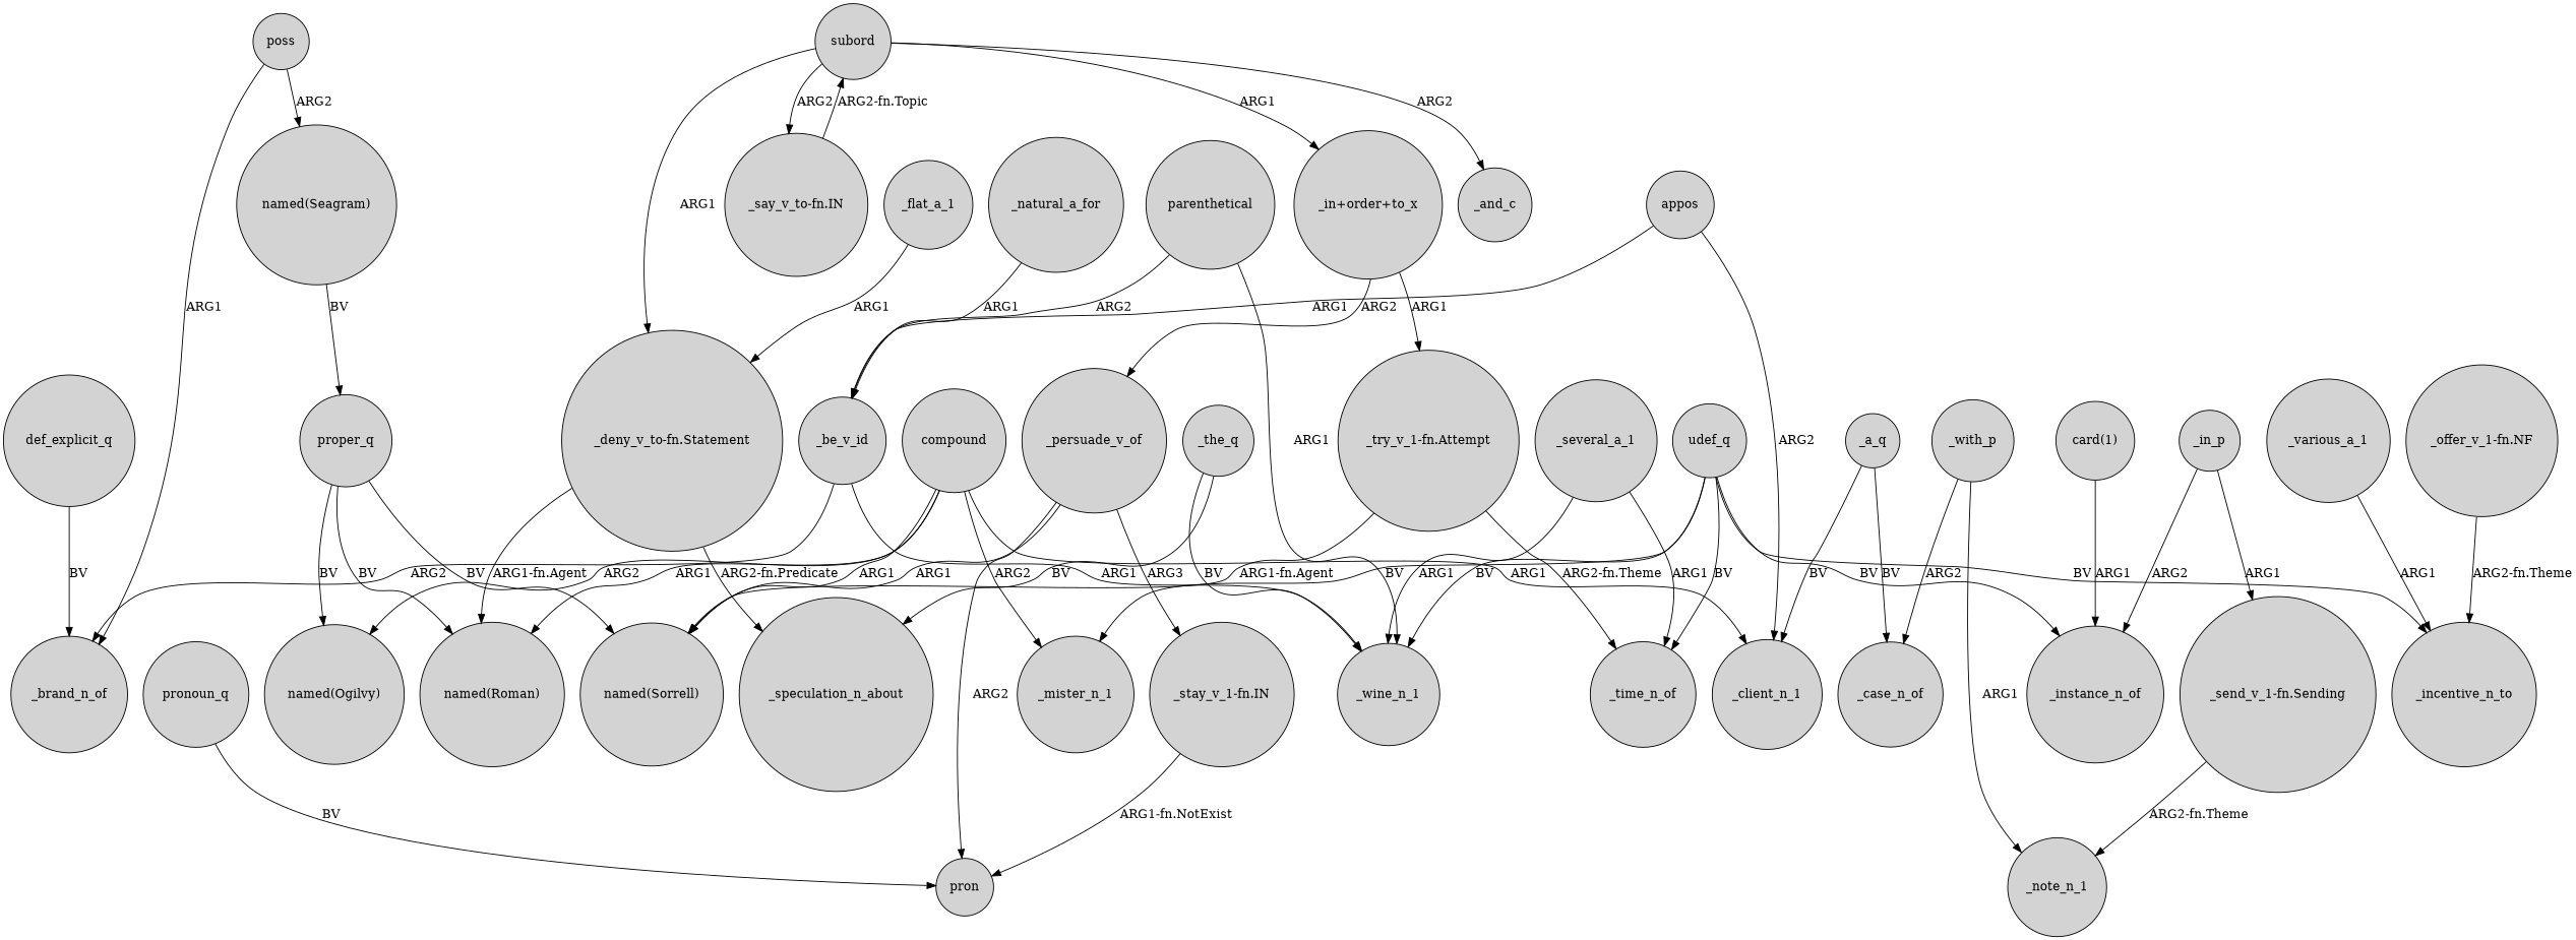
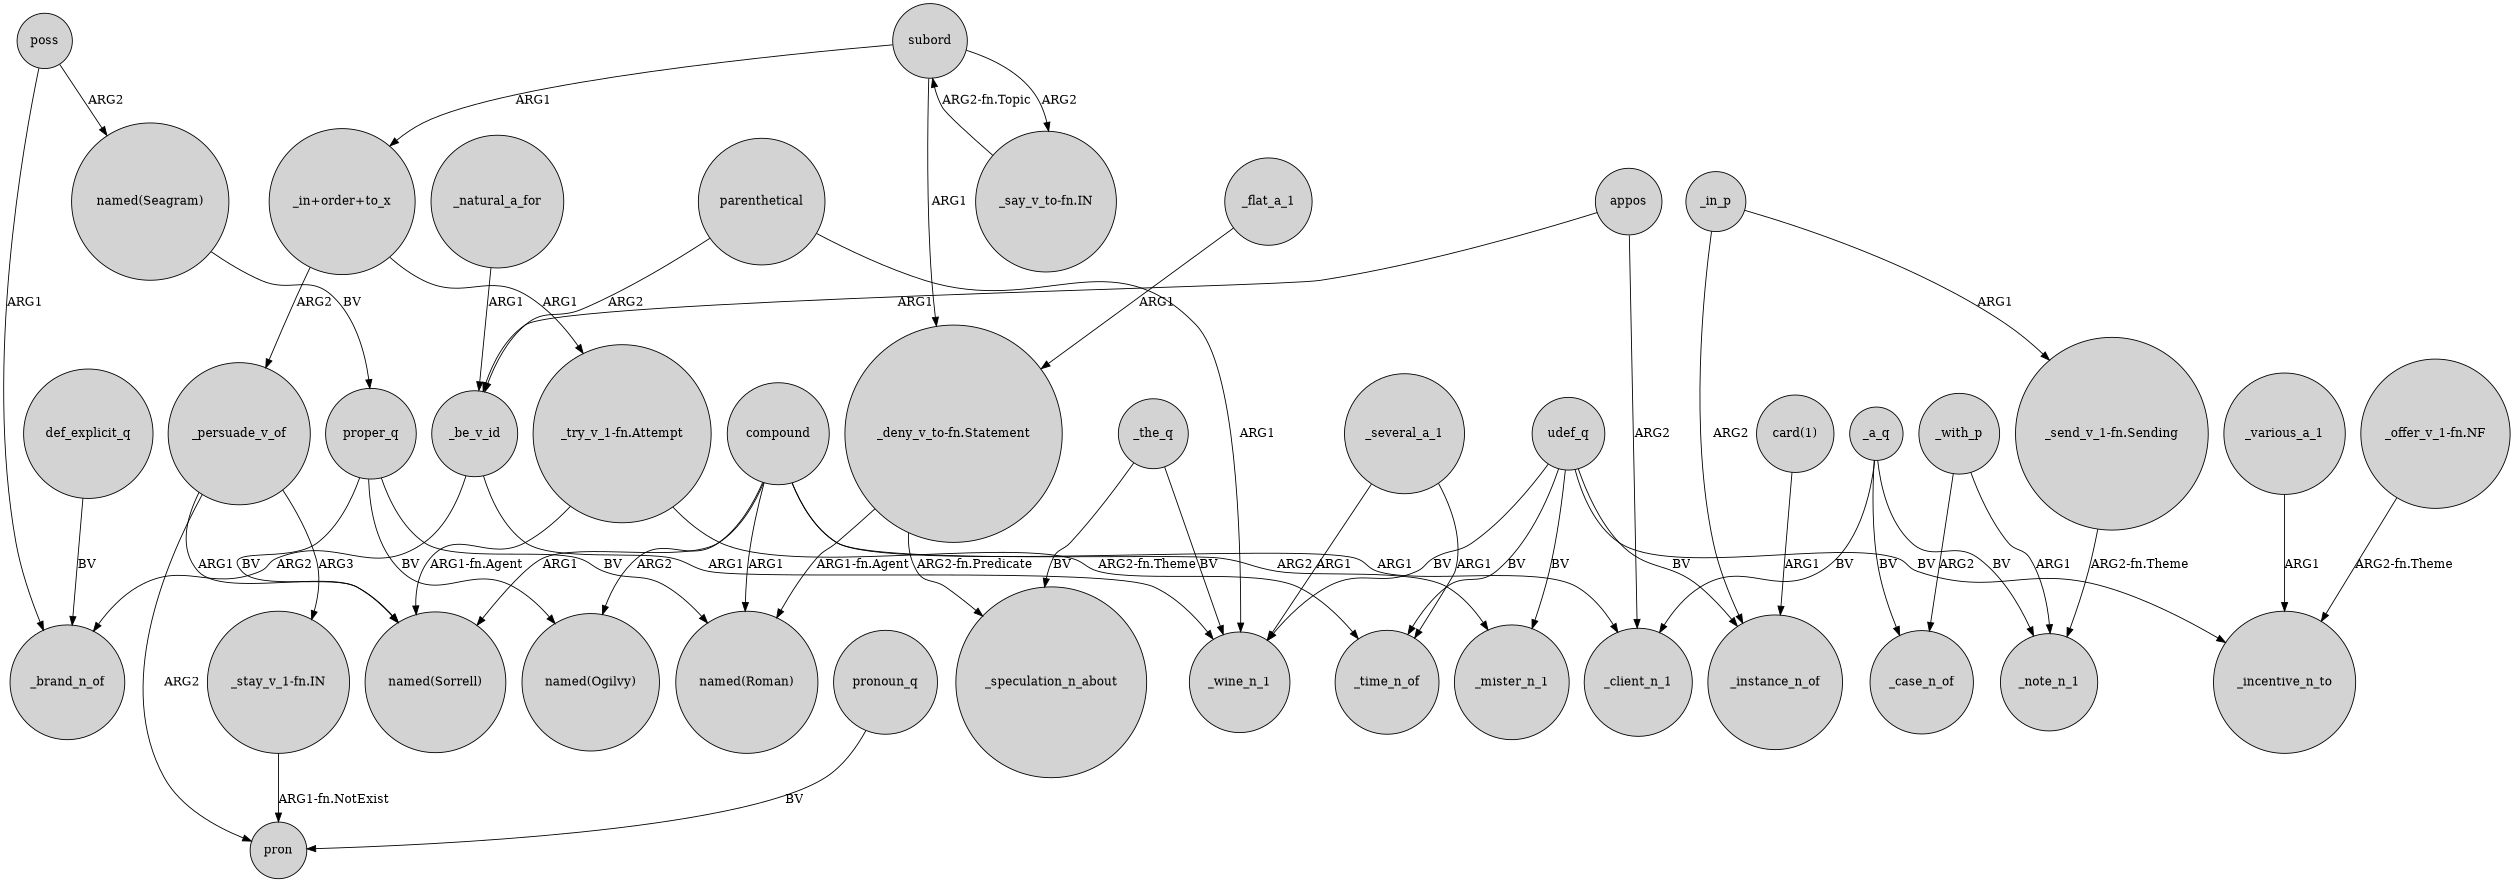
  digraph {
    node [shape=circle style=filled]
    _the_q
    _speculation_n_about
    _wine_n_1
    _with_p
    _note_n_1
    _case_n_of
    compound
    "named(Ogilvy)"
    _client_n_1
    "named(Roman)"
    _mister_n_1
    "named(Sorrell)"
    _flat_a_1
    "_deny_v_to-fn.Statement"
    _in_p
    "_send_v_1-fn.Sending"
    _instance_n_of
    _a_q
    _be_v_id
    _brand_n_of
    subord
    "_in+order+to_x"
    "_say_v_to-fn.IN"
-   _and_c
    _persuade_v_of
    "_try_v_1-fn.Attempt"
    "_stay_v_1-fn.IN"
    pron
    _time_n_of
    udef_q
    _incentive_n_to
    parenthetical
    _several_a_1
    proper_q
    "named(Seagram)"
    _natural_a_for
    _various_a_1
    appos
    pronoun_q
    poss
    def_explicit_q
    "card(1)"
    "_offer_v_1-fn.NF"
    _the_q -> _speculation_n_about [label=BV]
    _the_q -> _wine_n_1 [label=BV]
    _with_p -> _note_n_1 [label=ARG1]
    _with_p -> _case_n_of [label=ARG2]
    compound -> "named(Ogilvy)" [label=ARG2]
    compound -> _client_n_1 [label=ARG1]
    compound -> "named(Roman)" [label=ARG1]
    compound -> _mister_n_1 [label=ARG2]
    compound -> "named(Sorrell)" [label=ARG1]
    _flat_a_1 -> "_deny_v_to-fn.Statement" [label=ARG1]
    "_deny_v_to-fn.Statement" -> _speculation_n_about [label="ARG2-fn.Predicate"]
    "_deny_v_to-fn.Statement" -> "named(Roman)" [label="ARG1-fn.Agent"]
    _in_p -> "_send_v_1-fn.Sending" [label=ARG1]
    _in_p -> _instance_n_of [label=ARG2]
    "_send_v_1-fn.Sending" -> _note_n_1 [label="ARG2-fn.Theme"]
+   _a_q -> _note_n_1 [label=BV]
    _a_q -> _case_n_of [label=BV]
    _a_q -> _client_n_1 [label=BV]
    _be_v_id -> _wine_n_1 [label=ARG1]
    _be_v_id -> _brand_n_of [label=ARG2]
    subord -> "_deny_v_to-fn.Statement" [label=ARG1]
    subord -> "_in+order+to_x" [label=ARG1]
    subord -> "_say_v_to-fn.IN" [label=ARG2]
-   subord -> _and_c [label=ARG2]
    "_in+order+to_x" -> _persuade_v_of [label=ARG2]
    "_in+order+to_x" -> "_try_v_1-fn.Attempt" [label=ARG1]
    "_say_v_to-fn.IN" -> subord [label="ARG2-fn.Topic"]
    _persuade_v_of -> "named(Sorrell)" [label=ARG1]
    _persuade_v_of -> "_stay_v_1-fn.IN" [label=ARG3]
    _persuade_v_of -> pron [label=ARG2]
    "_try_v_1-fn.Attempt" -> "named(Sorrell)" [label="ARG1-fn.Agent"]
    "_try_v_1-fn.Attempt" -> _time_n_of [label="ARG2-fn.Theme"]
    "_stay_v_1-fn.IN" -> pron [label="ARG1-fn.NotExist"]
    udef_q -> _wine_n_1 [label=BV]
    udef_q -> _mister_n_1 [label=BV]
    udef_q -> _instance_n_of [label=BV]
    udef_q -> _time_n_of [label=BV]
    udef_q -> _incentive_n_to [label=BV]
    parenthetical -> _wine_n_1 [label=ARG1]
    parenthetical -> _be_v_id [label=ARG2]
    _several_a_1 -> _wine_n_1 [label=ARG1]
    _several_a_1 -> _time_n_of [label=ARG1]
    proper_q -> "named(Ogilvy)" [label=BV]
    proper_q -> "named(Roman)" [label=BV]
    proper_q -> "named(Sorrell)" [label=BV]
    "named(Seagram)" -> proper_q [label=BV]
    _natural_a_for -> _be_v_id [label=ARG1]
    _various_a_1 -> _incentive_n_to [label=ARG1]
    appos -> _client_n_1 [label=ARG2]
    appos -> _be_v_id [label=ARG1]
    pronoun_q -> pron [label=BV]
    poss -> _brand_n_of [label=ARG1]
    poss -> "named(Seagram)" [label=ARG2]
    def_explicit_q -> _brand_n_of [label=BV]
    "card(1)" -> _instance_n_of [label=ARG1]
    "_offer_v_1-fn.NF" -> _incentive_n_to [label="ARG2-fn.Theme"]
  }
